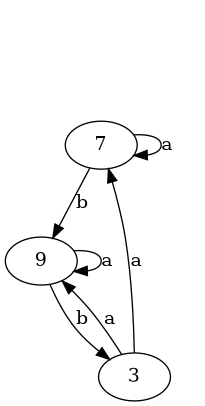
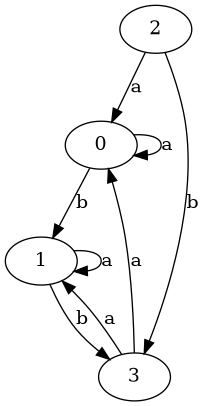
  digraph {
    d2tdocpreamble="\usetikzlibrary{automata}"
    d2tfigpreamble="\tikzstyle{every state}= [ draw=blue!50,very thick,fill=blue!20]  \tikzstyle{auto}= [fill=white]"
    ranksep=0.5
    node [style=state]
    edge [lblstyle=auto topath="bend right"]
-   n1 [label=7]
-   n2 [label=9]
+   n1 [label=0]
+   n2 [label=1]
    n3 [label=3 style="state, initial, accepting"]
+   n4 [label=2]
    n1 -> n1 [label=a topath="loop above"]
    n1 -> n2 [label=b]
    n2 -> n2 [label=a topath="loop above"]
    n2 -> n3 [label=b]
    n3 -> n1 [label=a]
    n3 -> n2 [label=a]
+   n4 -> n1 [label=a]
+   n4 -> n3 [label=b]
  }
